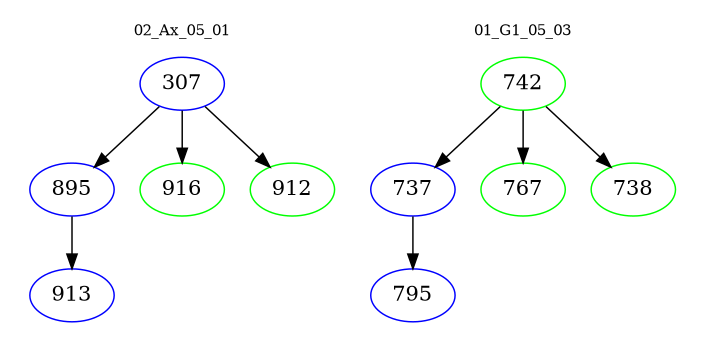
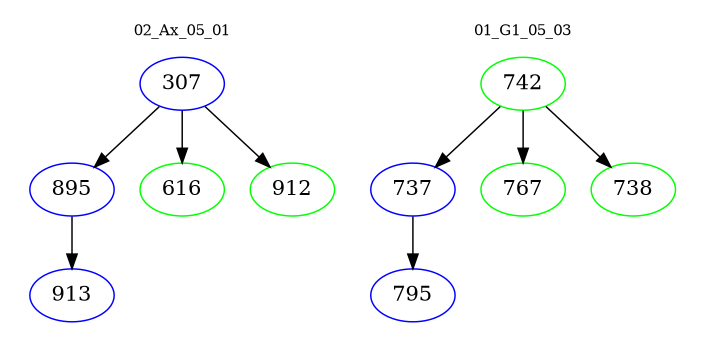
  digraph {
    node [color=blue]
    edge [color=black]
    n1 [label=307]
    n2 [label=895]
-   n3 [color=green label=916]
+   n3 [color=green label=616]
    n4 [color=green label=912]
    n5 [label=913]
    n6 [color=green label=742]
    n7 [label=737]
    n8 [color=green label=767]
    n9 [color=green label=738]
    n10 [label=795]
    subgraph cluster_1 {
      color=white
      fontsize=10
      label="02_Ax_05_01"
      n1
      n2
      n3
      n4
      n5
    }
    subgraph cluster_2 {
      color=white
      fontsize=10
      label="01_G1_05_03"
      n6
      n7
      n8
      n9
      n10
    }
    n1 -> n2
    n1 -> n3
    n1 -> n4
    n2 -> n5
    n6 -> n7
    n6 -> n8
    n6 -> n9
    n7 -> n10
  }
